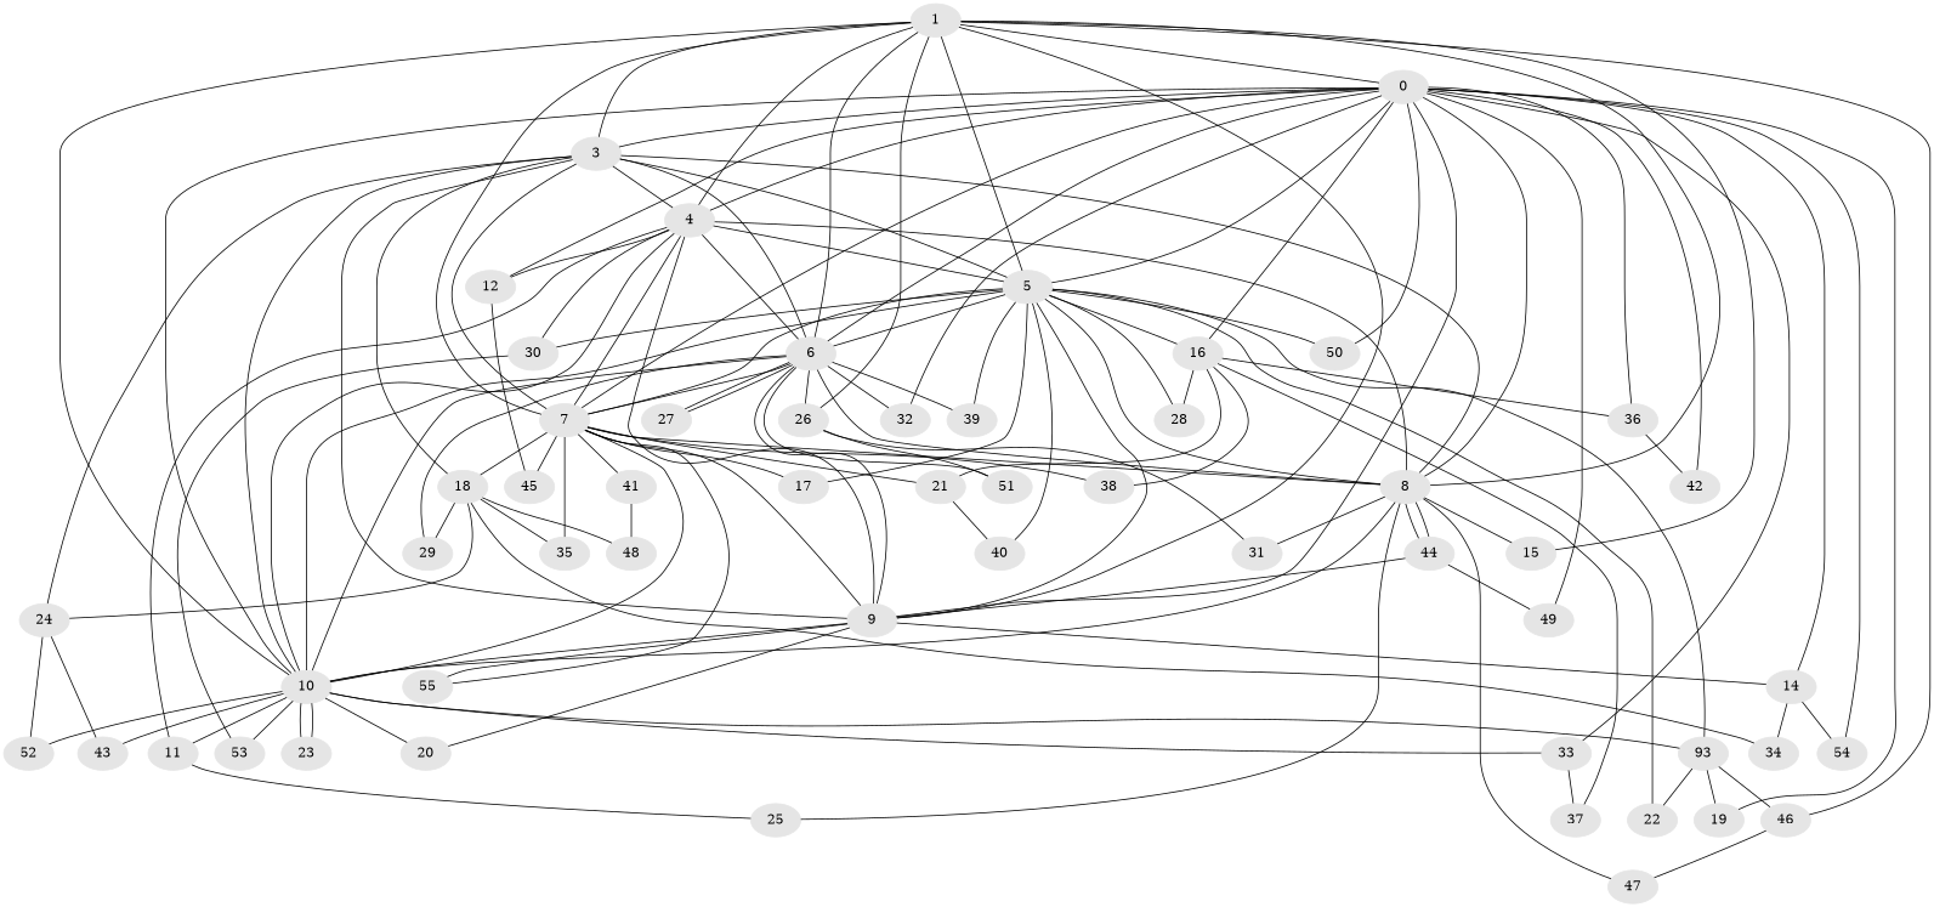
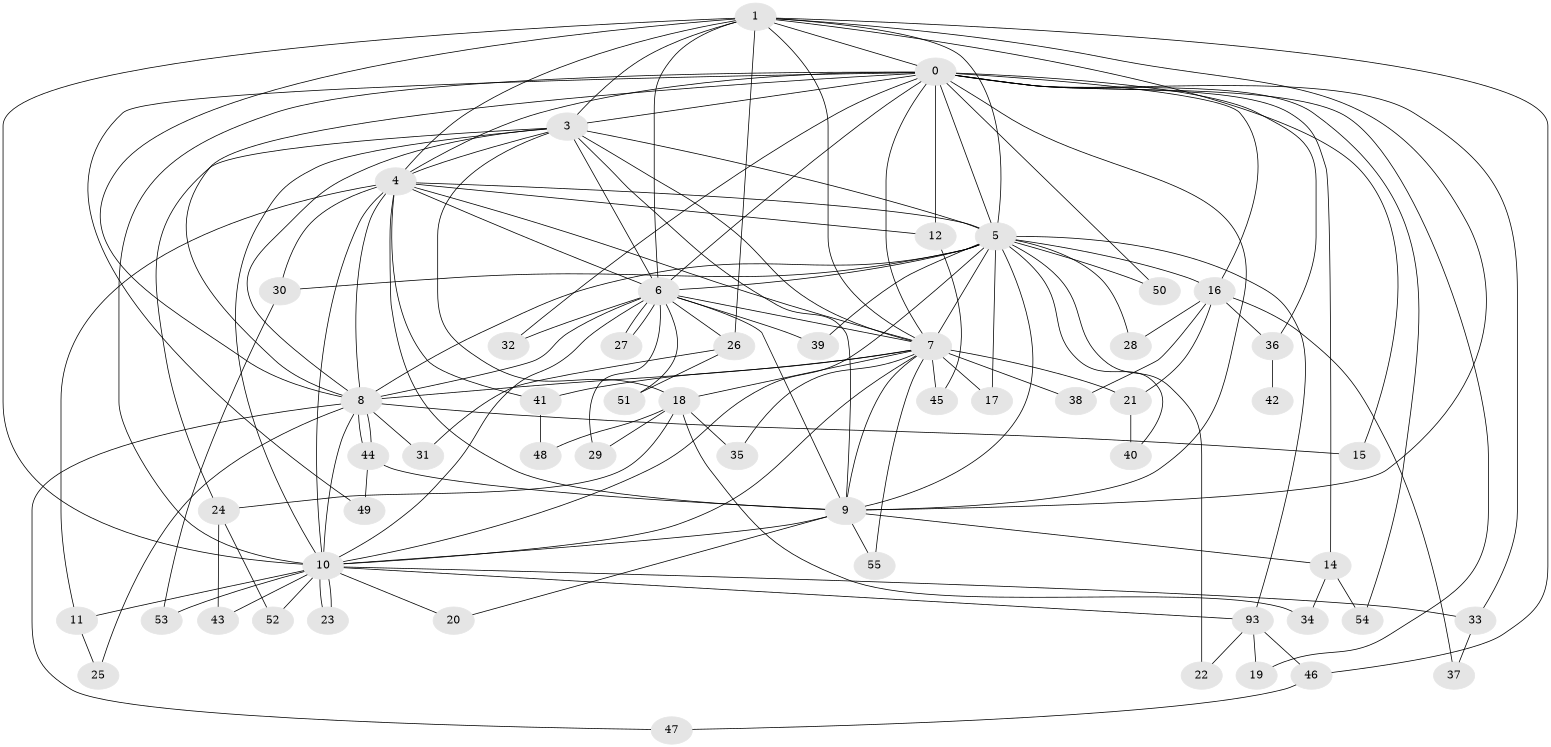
  graph {
    node [color=gray90 style=filled]
    n1 [label=0]
    1
    3
    4
    5
    6
    7
    8
    9
    10
    15
    26
    46
    12
    14
    16
    19
    32
    33
    36
    42
    49
    50
    54
    18
    24
    11
    30
    41
    n30 [label=93]
    17
    22
    28
    39
    40
    27
    29
    51
    21
    35
    38
    45
    55
    25
    31
    44
    47
    20
    23
    43
    52
    53
    34
    37
    48
    n1 -- 3
    n1 -- 4
    n1 -- 5
    n1 -- 6
    n1 -- 7
    n1 -- 8
    n1 -- 9
    n1 -- 10
    n1 -- 12
    n1 -- 14
    n1 -- 16
    n1 -- 19
    n1 -- 32
    n1 -- 33
    n1 -- 36
-   n1 -- 42
    n1 -- 49
    n1 -- 50
    n1 -- 54
    1 -- n1
    1 -- 3
    1 -- 4
    1 -- 5
    1 -- 6
    1 -- 7
    1 -- 8
    1 -- 9
    1 -- 10
    1 -- 15
    1 -- 26
    1 -- 46
    3 -- 4
    3 -- 5
    3 -- 6
    3 -- 7
    3 -- 8
    3 -- 9
    3 -- 10
    3 -- 18
    3 -- 24
    4 -- 5
    4 -- 6
    4 -- 7
    4 -- 8
    4 -- 9
    4 -- 10
    4 -- 12
    4 -- 11
    4 -- 30
+   4 -- 41
    5 -- 6
    5 -- 7
    5 -- 8
    5 -- 9
    5 -- 10
    5 -- 16
    5 -- 50
    5 -- 30
    5 -- n30
    5 -- 17
    5 -- 22
    5 -- 28
    5 -- 39
    5 -- 40
    6 -- 7
    6 -- 8
    6 -- 9
    6 -- 10
    6 -- 26
    6 -- 32
    6 -- 39
    6 -- 27
    6 -- 27
    6 -- 29
    6 -- 51
    7 -- 8
    7 -- 9
    7 -- 10
    7 -- 18
    7 -- 41
    7 -- 17
    7 -- 21
    7 -- 35
    7 -- 38
    7 -- 45
    7 -- 55
    8 -- 10
    8 -- 15
    8 -- 25
    8 -- 31
    8 -- 44
    8 -- 44
    8 -- 47
    9 -- 10
    9 -- 14
    9 -- 55
    9 -- 20
    10 -- 33
    10 -- 11
    10 -- n30
    10 -- 20
    10 -- 23
    10 -- 23
    10 -- 43
    10 -- 52
    10 -- 53
    26 -- 51
    26 -- 31
    46 -- 47
    12 -- 45
    14 -- 54
    14 -- 34
    16 -- 36
    16 -- 28
    16 -- 21
    16 -- 38
    16 -- 37
    33 -- 37
    36 -- 42
    18 -- 24
    18 -- 29
    18 -- 35
    18 -- 34
    18 -- 48
    24 -- 43
    24 -- 52
    11 -- 25
    30 -- 53
    41 -- 48
    n30 -- 46
    n30 -- 19
    n30 -- 22
    21 -- 40
    44 -- 9
    44 -- 49
  }
